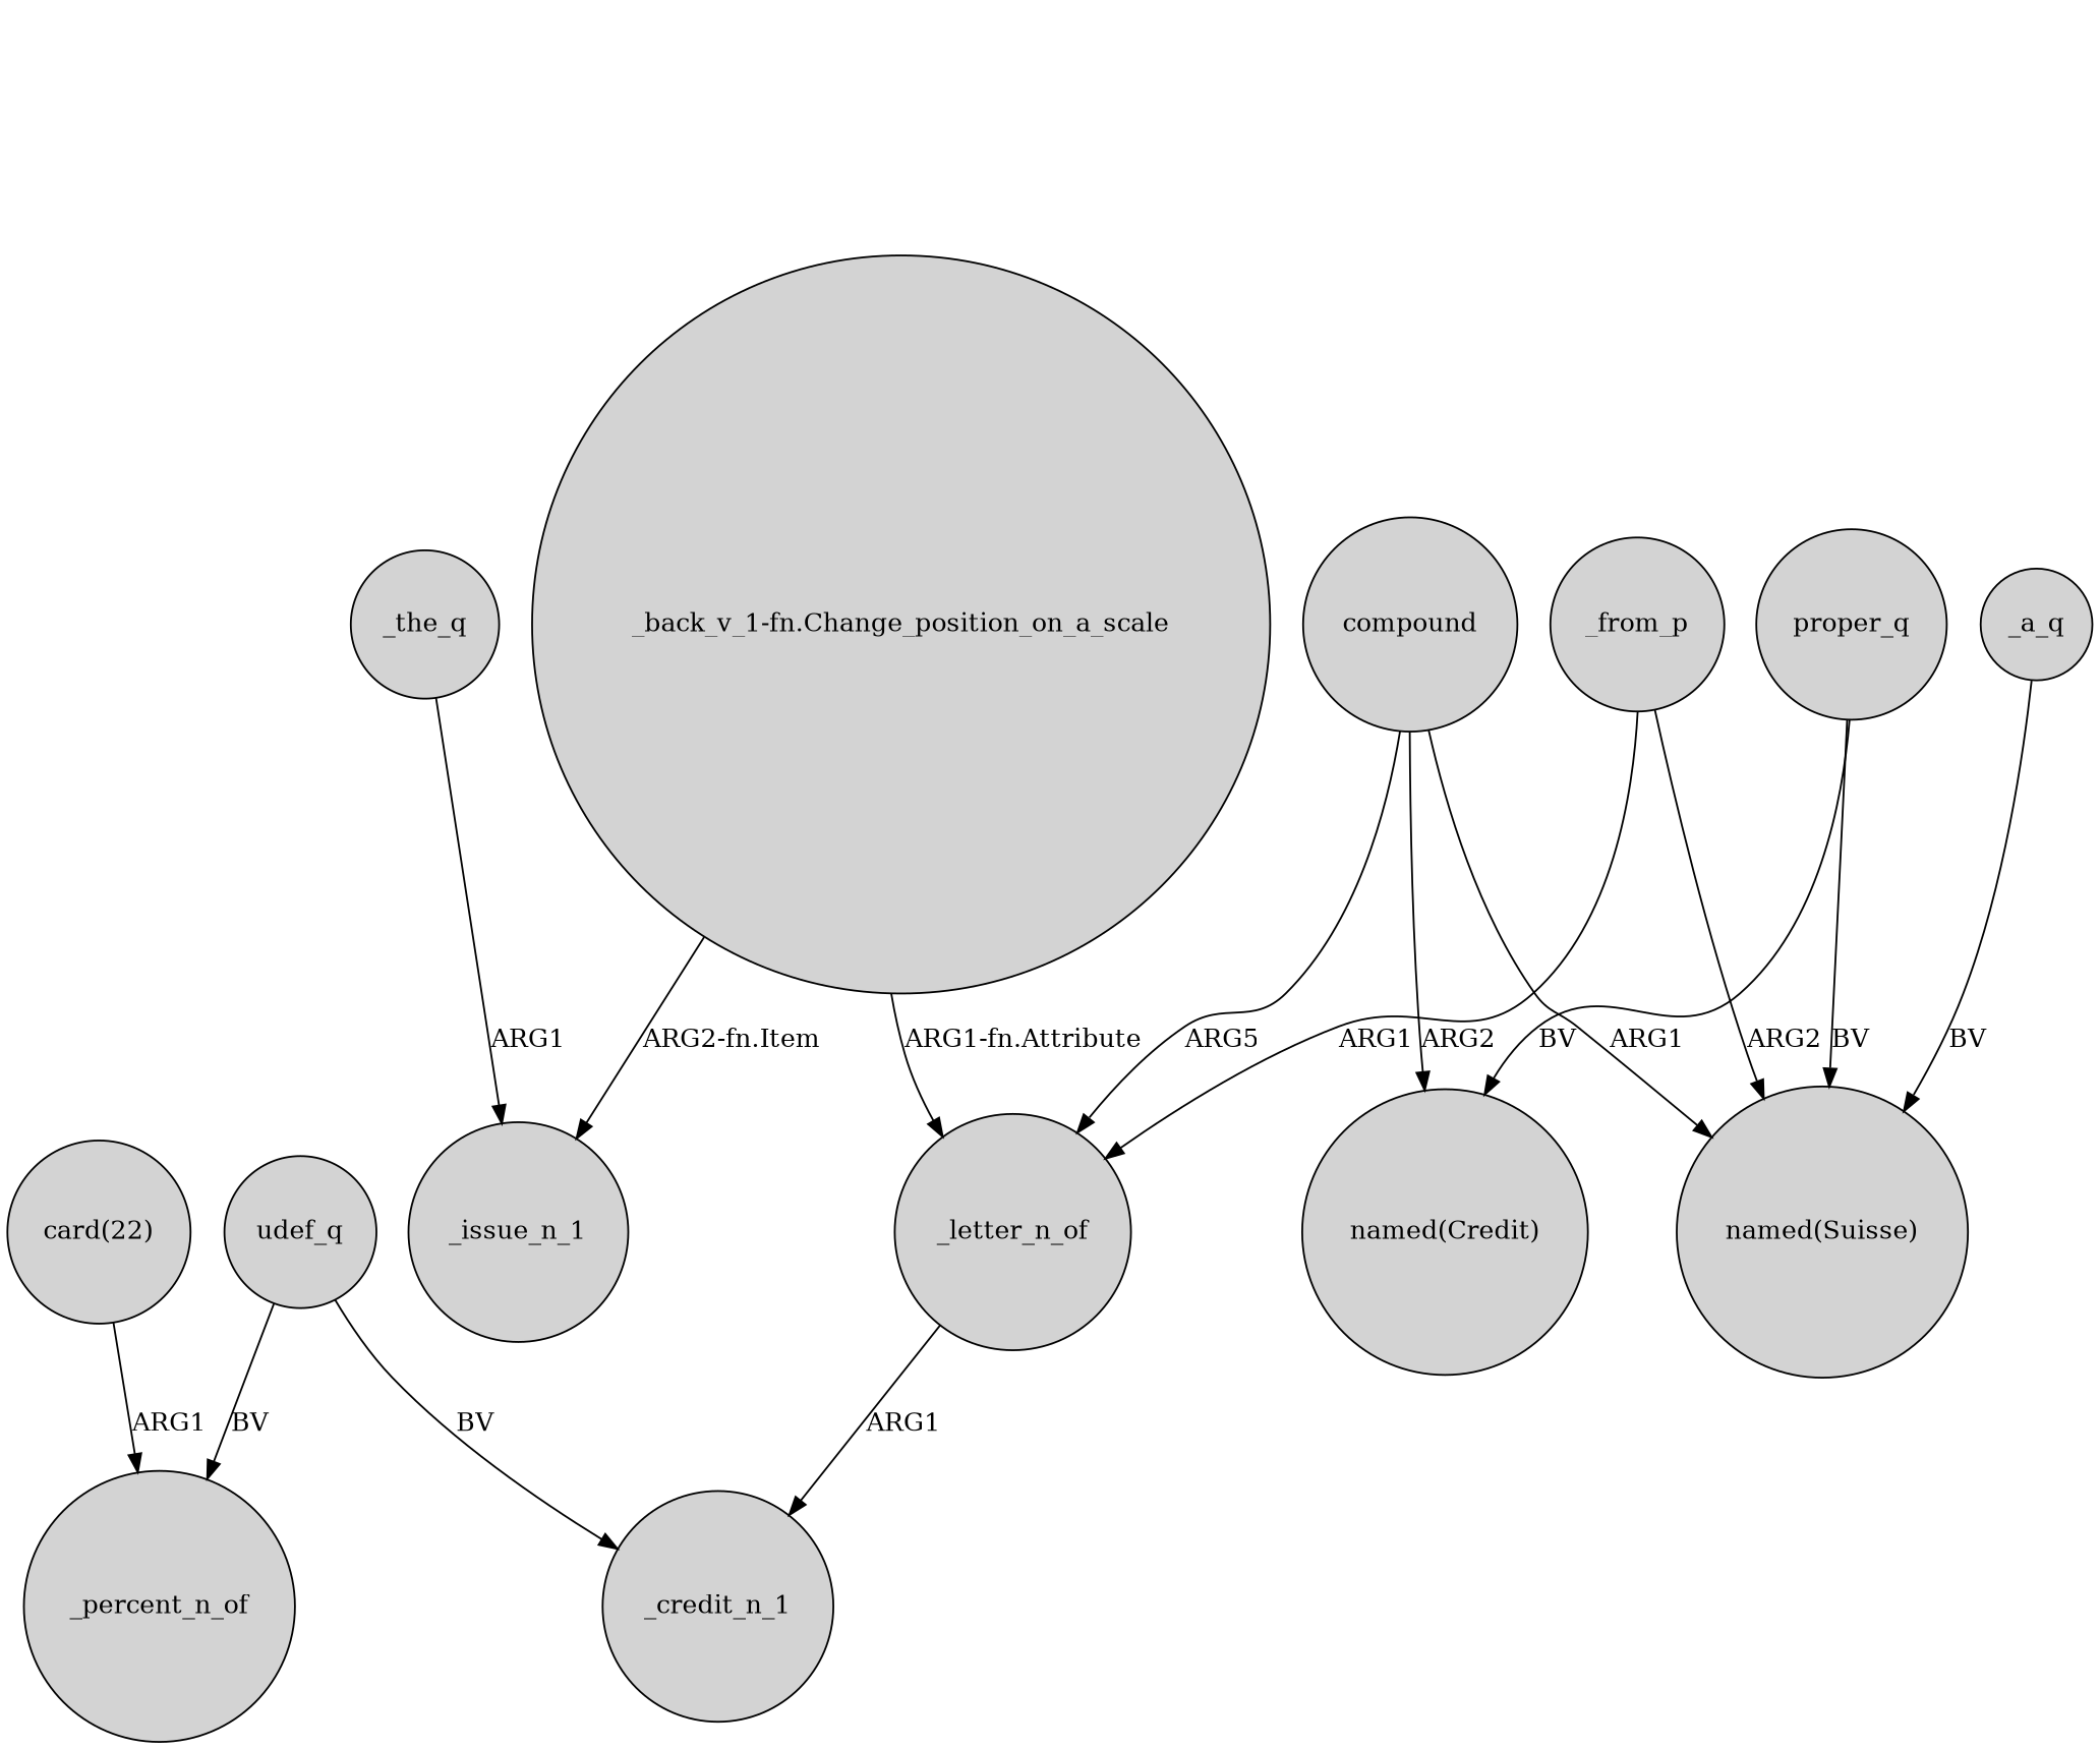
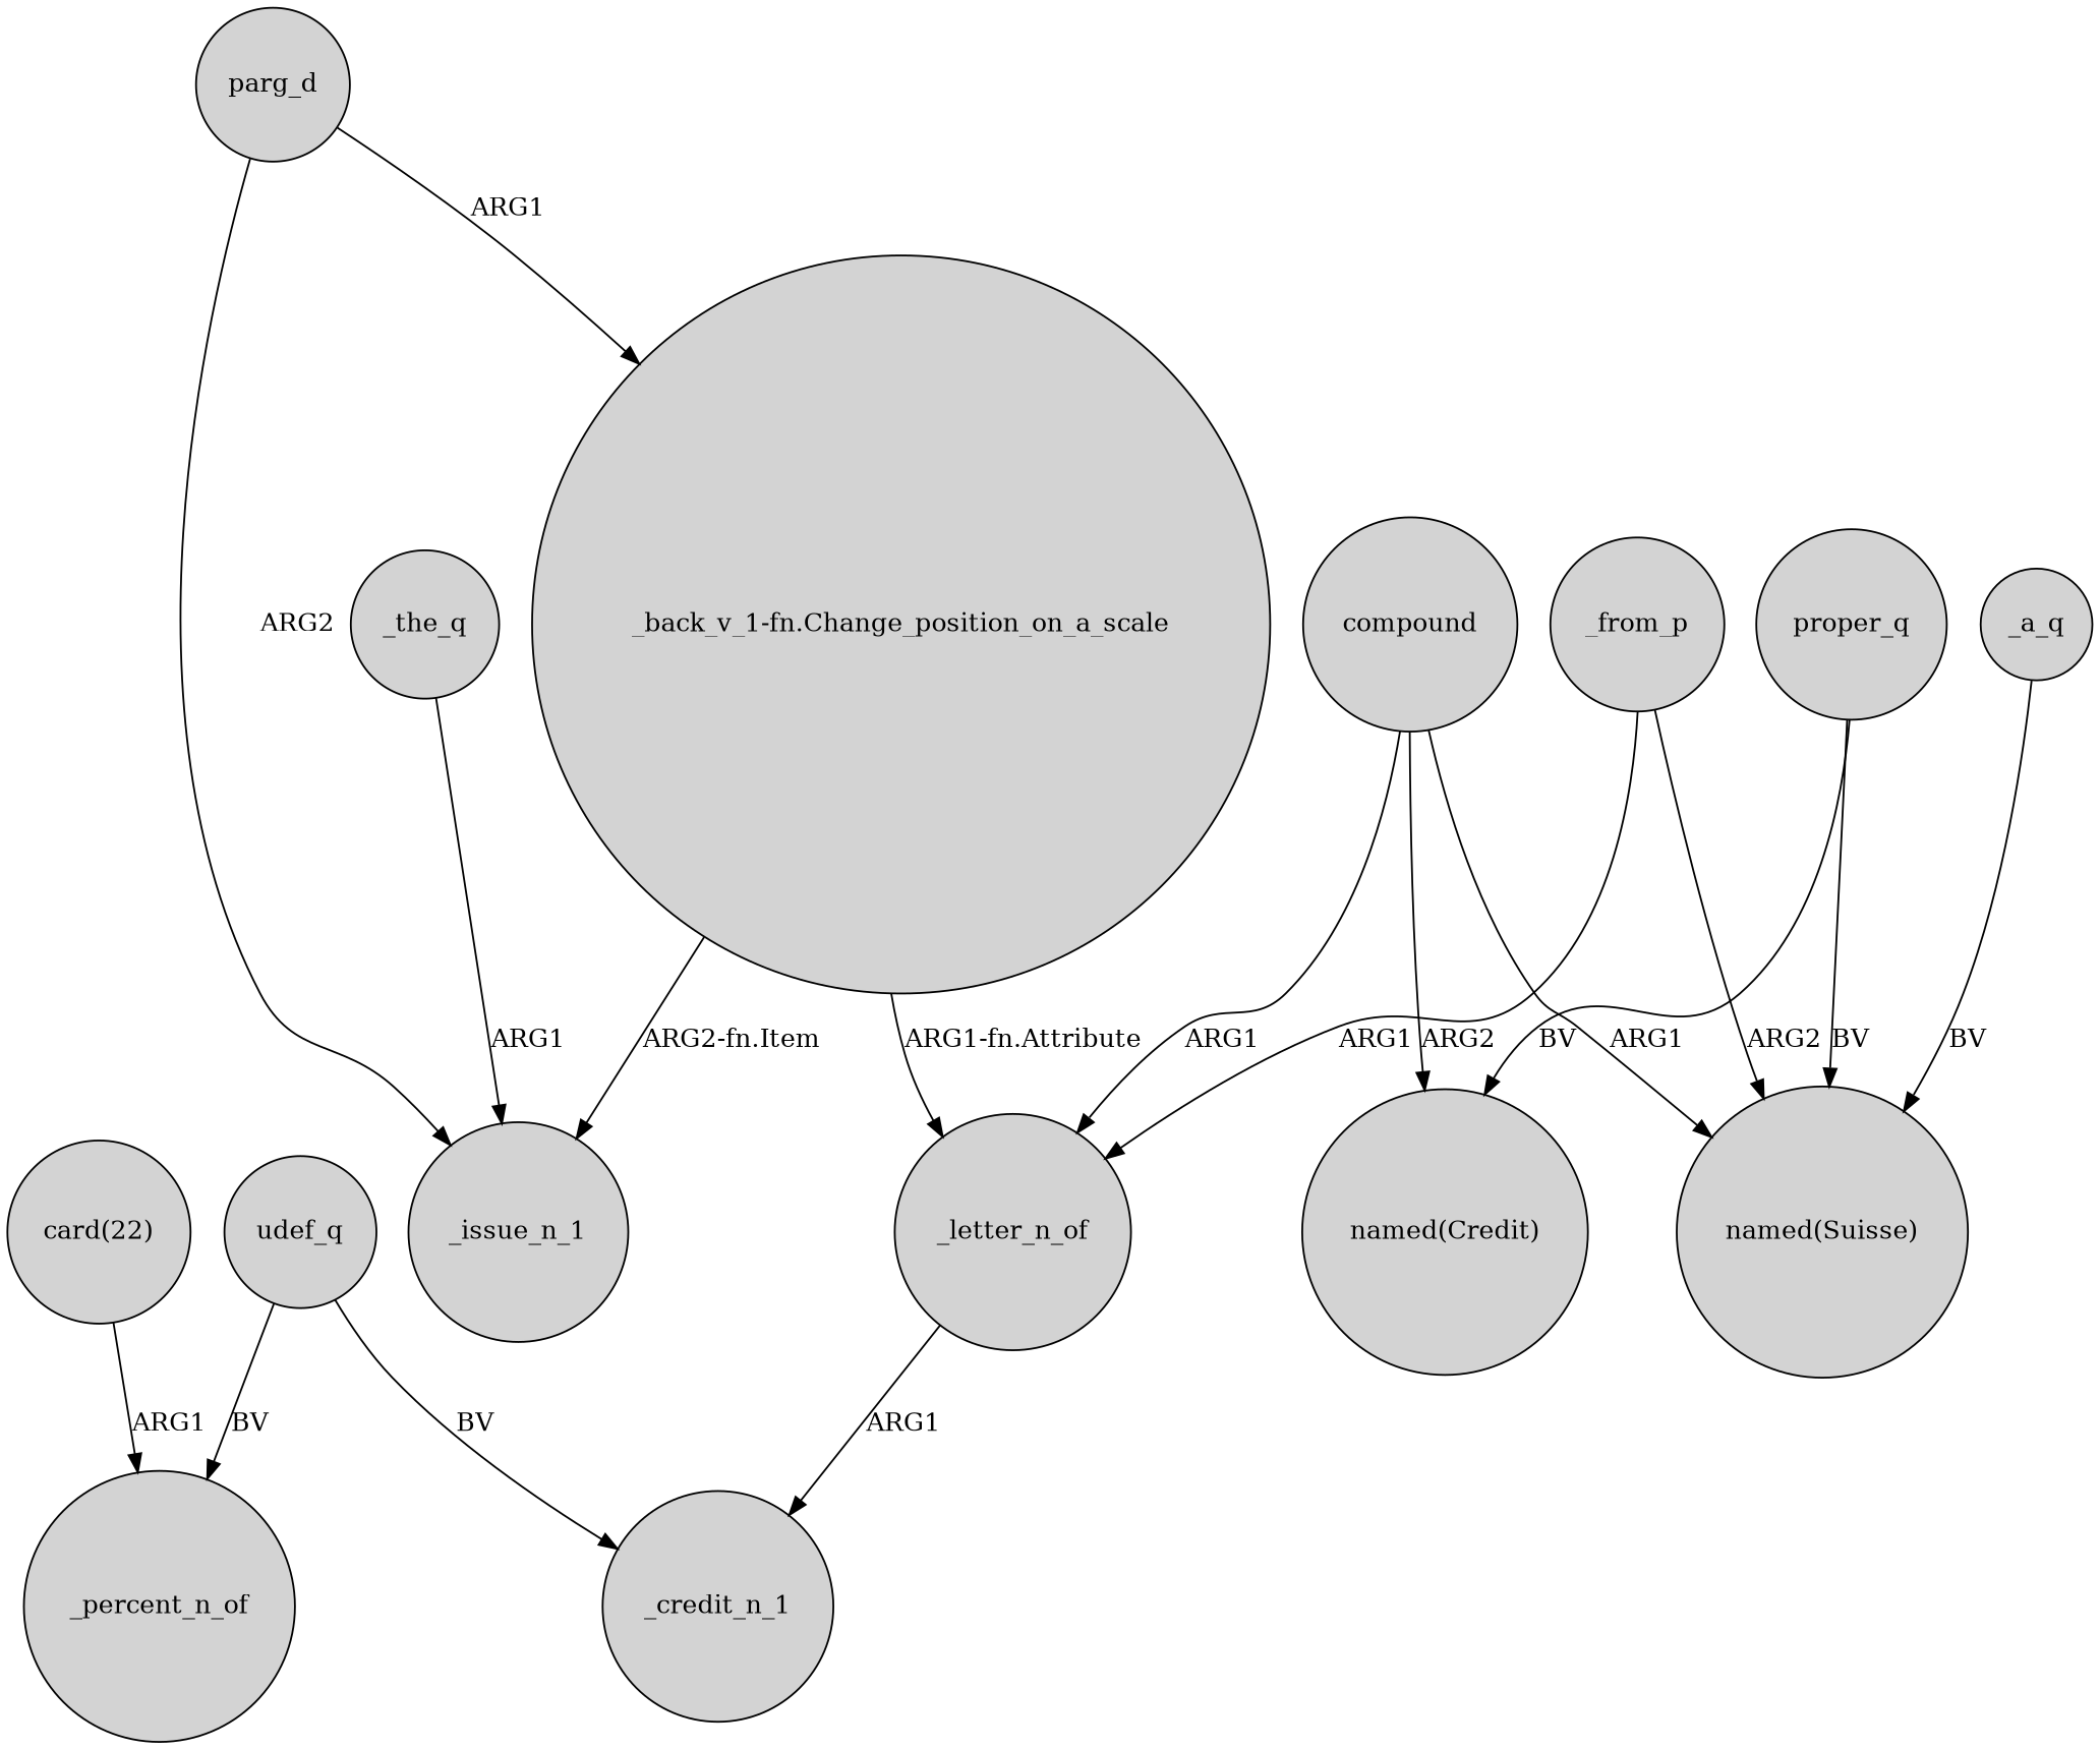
  digraph {
    fontname="DejaVu Serif"
    node [fontname="DejaVu Serif" shape=circle style=filled]
    edge [fontname="DejaVu Serif"]
    udef_q
    _percent_n_of
    _credit_n_1
+   parg_d
    _issue_n_1
    "_back_v_1-fn.Change_position_on_a_scale"
    _letter_n_of
    _from_p
    "named(Suisse)"
    compound
    "named(Credit)"
    proper_q
    _a_q
    n14 [label="card(22)"]
    _the_q
    udef_q -> _percent_n_of [label=BV]
    udef_q -> _credit_n_1 [label=BV]
+   parg_d -> _issue_n_1 [label=ARG2]
+   parg_d -> "_back_v_1-fn.Change_position_on_a_scale" [label=ARG1]
    "_back_v_1-fn.Change_position_on_a_scale" -> _issue_n_1 [label="ARG2-fn.Item"]
    "_back_v_1-fn.Change_position_on_a_scale" -> _letter_n_of [label="ARG1-fn.Attribute"]
    _letter_n_of -> _credit_n_1 [label=ARG1]
    _from_p -> _letter_n_of [label=ARG1]
    _from_p -> "named(Suisse)" [label=ARG2]
-   compound -> _letter_n_of [label=ARG5]
+   compound -> _letter_n_of [label=ARG1]
    compound -> "named(Suisse)" [label=ARG1]
    compound -> "named(Credit)" [label=ARG2]
    proper_q -> "named(Suisse)" [label=BV]
    proper_q -> "named(Credit)" [label=BV]
    _a_q -> "named(Suisse)" [label=BV]
    n14 -> _percent_n_of [label=ARG1]
    _the_q -> _issue_n_1 [label=ARG1]
  }
